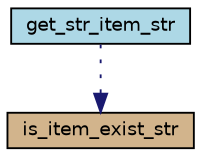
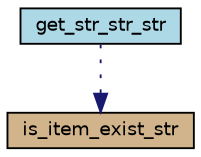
  digraph {
    rankdir=TB
    node [color=black fontname=Helvetica fontsize=10 shape=record style=filled]
-   n1 [fillcolor=lightblue fontcolor=black height=0.2 label=get_str_item_str width=0.4]
+   n1 [fillcolor=lightblue fontcolor=black height=0.2 label=get_str_str_str width=0.4]
    n2 [height=0.2 label=is_item_exist_str width=0.4 fillcolor=tan]
    n1 -> n2 [color=midnightblue fontname=Helvetica fontsize=10 labelfontname=Helvetica labelfontsize=10 style=dotted arrowhead=normal]
  }
